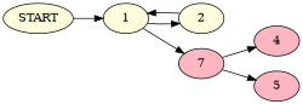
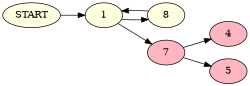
  digraph {
    rankdir=LR
    node [fillcolor=lightyellow style=filled]
    n1 [label=START]
    1
-   2
+   2 [label=8]
    n4 [fillcolor=lightpink label=7]
    4 [fillcolor=lightpink]
    5 [fillcolor=lightpink]
    n1 -> 1
    1 -> 2
    1 -> n4
    2 -> 1
    n4 -> 4
    n4 -> 5
  }
